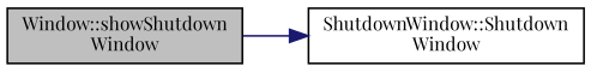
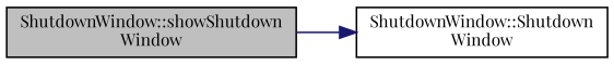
  digraph {
    rankdir=LR
    fontname="Playfair Display"
    node [color=black fontname="Playfair Display" fontsize=10 shape=record style=filled]
-   n1 [fillcolor=grey75 fontcolor=black height=0.2 label="Window::showShutdown\lWindow" width=0.4]
+   n1 [fillcolor=grey75 fontcolor=black height=0.2 label="ShutdownWindow::showShutdown\lWindow" width=0.4]
    n2 [fillcolor=white height=0.2 label="ShutdownWindow::Shutdown\lWindow" width=0.4]
    n1 -> n2 [color=midnightblue fontname="Playfair Display" fontsize=10 labelfontname=Helvetica labelfontsize=10 style=solid]
  }
